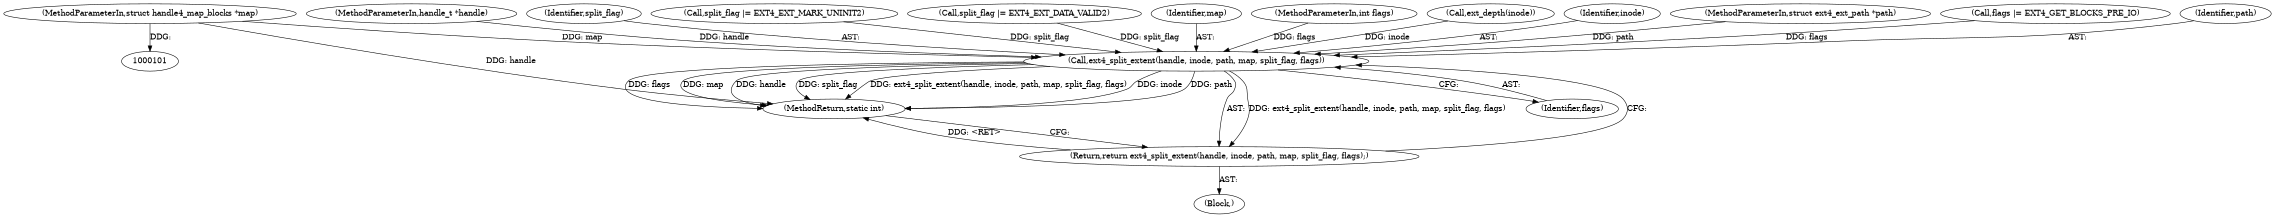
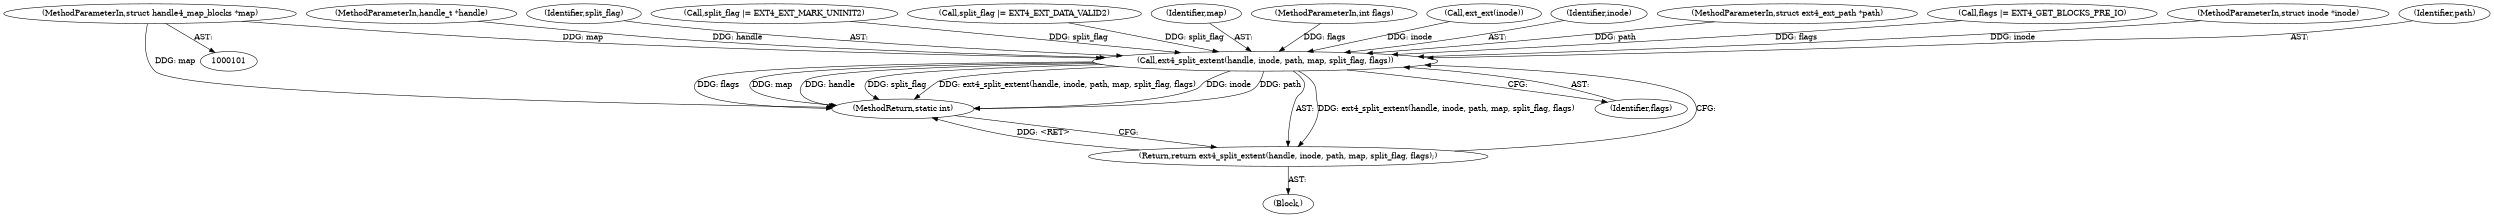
  digraph {
    n1 [label="(MethodParameterIn,struct handle4_map_blocks *map)"]
    n2 [label="(Call,ext4_split_extent(handle, inode, path, map, split_flag, flags))"]
    n3 [label="(MethodReturn,static int)"]
    1000101
    n5 [label="(Return,return ext4_split_extent(handle, inode, path, map, split_flag, flags);)"]
    n6 [label="(Identifier,flags)"]
    n7 [label="(Block,)"]
    n8 [label="(MethodParameterIn,handle_t *handle)"]
    n9 [label="(Identifier,split_flag)"]
    n10 [label="(Call,split_flag |= EXT4_EXT_MARK_UNINIT2)"]
    n11 [label="(Call,split_flag |= EXT4_EXT_DATA_VALID2)"]
    n12 [label="(Identifier,map)"]
    n13 [label="(MethodParameterIn,int flags)"]
-   n14 [label="(Call,ext_depth(inode))"]
+   n14 [label="(Call,ext_ext(inode))"]
    n15 [label="(Identifier,inode)"]
    n16 [label="(MethodParameterIn,struct ext4_ext_path *path)"]
    n17 [label="(Call,flags |= EXT4_GET_BLOCKS_PRE_IO)"]
+   n18 [label="(MethodParameterIn,struct inode *inode)"]
    n19 [label="(Identifier,path)"]
    n1 -> n2 [label="DDG: map"]
-   n1 -> n3 [label="DDG: handle"]
-   n1 -> 1000101 [label="DDG: "]
+   n1 -> n3 [label="DDG: map"]
+   n1 -> 1000101 [label="AST: "]
    n2 -> n3 [label="DDG: path"]
    n2 -> n3 [label="DDG: flags"]
    n2 -> n3 [label="DDG: map"]
    n2 -> n3 [label="DDG: handle"]
    n2 -> n3 [label="DDG: split_flag"]
    n2 -> n3 [label="DDG: ext4_split_extent(handle, inode, path, map, split_flag, flags)"]
    n2 -> n3 [label="DDG: inode"]
    n2 -> n5 [label="AST: "]
    n2 -> n5 [label="DDG: ext4_split_extent(handle, inode, path, map, split_flag, flags)"]
    n2 -> n6 [label="CFG: "]
    n3 -> n5 [label="CFG: "]
    n5 -> n2 [label="CFG: "]
    n5 -> n3 [label="DDG: <RET>"]
    n5 -> n7 [label="AST: "]
    n6 -> n2 [label="AST: "]
    n8 -> n2 [label="DDG: handle"]
    n9 -> n2 [label="AST: "]
    n10 -> n2 [label="DDG: split_flag"]
    n11 -> n2 [label="DDG: split_flag"]
    n12 -> n2 [label="AST: "]
    n13 -> n2 [label="DDG: flags"]
    n14 -> n2 [label="DDG: inode"]
    n15 -> n2 [label="AST: "]
    n16 -> n2 [label="DDG: path"]
    n17 -> n2 [label="DDG: flags"]
+   n18 -> n2 [label="DDG: inode"]
    n19 -> n2 [label="AST: "]
  }
